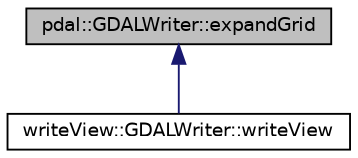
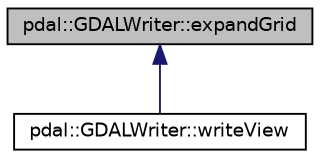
  digraph {
    rankdir=TB
    node [color=black fontname=Helvetica fontsize=10 shape=record style=filled]
    n1 [fillcolor=grey75 fontcolor=black height=0.2 label="pdal::GDALWriter::expandGrid" width=0.4]
-   n2 [fillcolor=white height=0.2 label="writeView::GDALWriter::writeView" width=0.4]
+   n2 [fillcolor=white height=0.2 label="pdal::GDALWriter::writeView" width=0.4]
    n1 -> n2 [color=midnightblue dir=back fontname=Helvetica fontsize=10 labelfontname=Helvetica labelfontsize=10 style=solid]
  }
